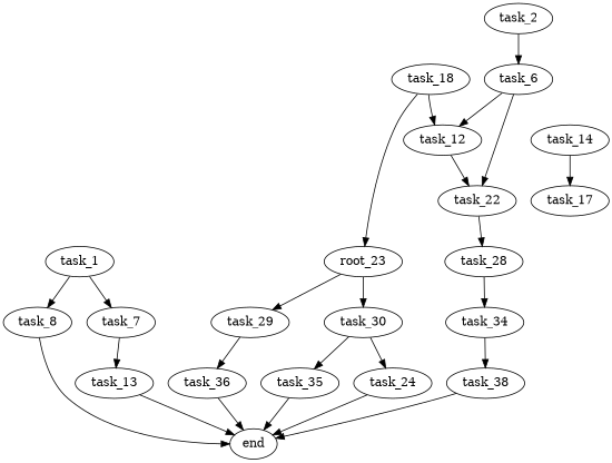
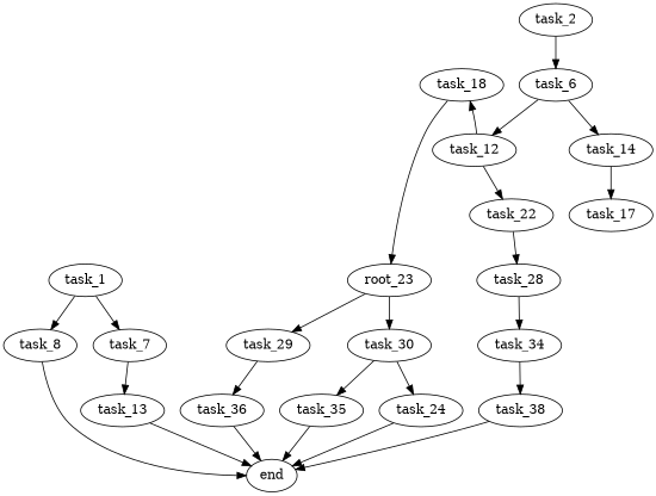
  digraph {
    task_1
    task_7
    task_8
    task_2
    task_6
    task_13
    end
    task_12
    task_14
    task_18
    task_22
    task_17
    n13 [label=root_23]
    task_29
    task_30
    task_24
    task_28
    task_34
    task_36
    task_35
    task_38
    task_1 -> task_7
    task_1 -> task_8
    task_7 -> task_13
    task_8 -> end
    task_2 -> task_6
    task_6 -> task_12
-   task_6 -> task_22
+   task_6 -> task_14
    task_13 -> end
-   task_18 -> task_12
+   task_12 -> task_18
    task_12 -> task_22
    task_14 -> task_17
    task_18 -> n13
    task_22 -> task_28
    n13 -> task_29
    n13 -> task_30
    task_29 -> task_36
    task_30 -> task_24
    task_30 -> task_35
    task_24 -> end
    task_28 -> task_34
    task_34 -> task_38
    task_36 -> end
    task_35 -> end
    task_38 -> end
  }
